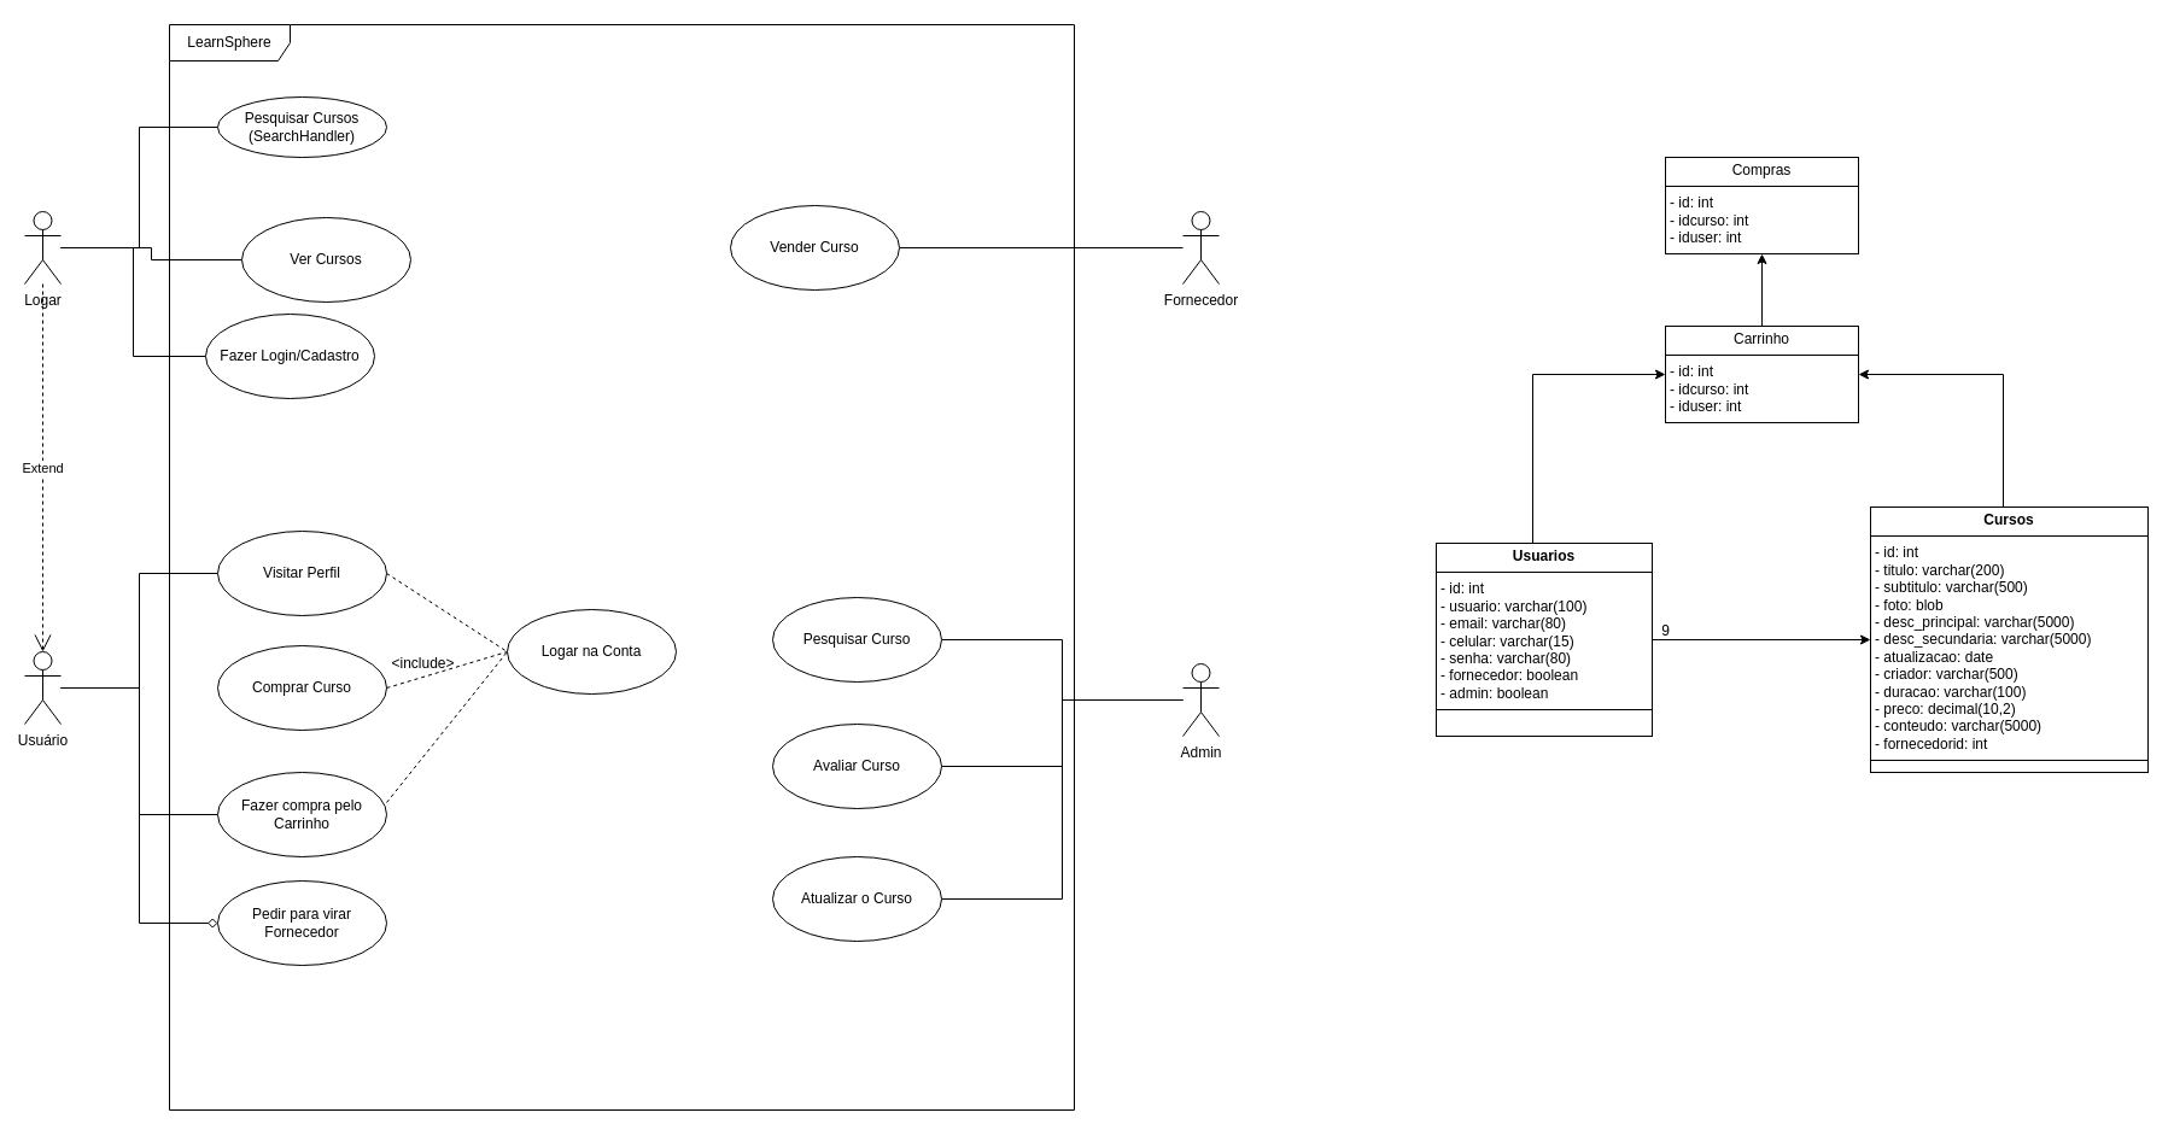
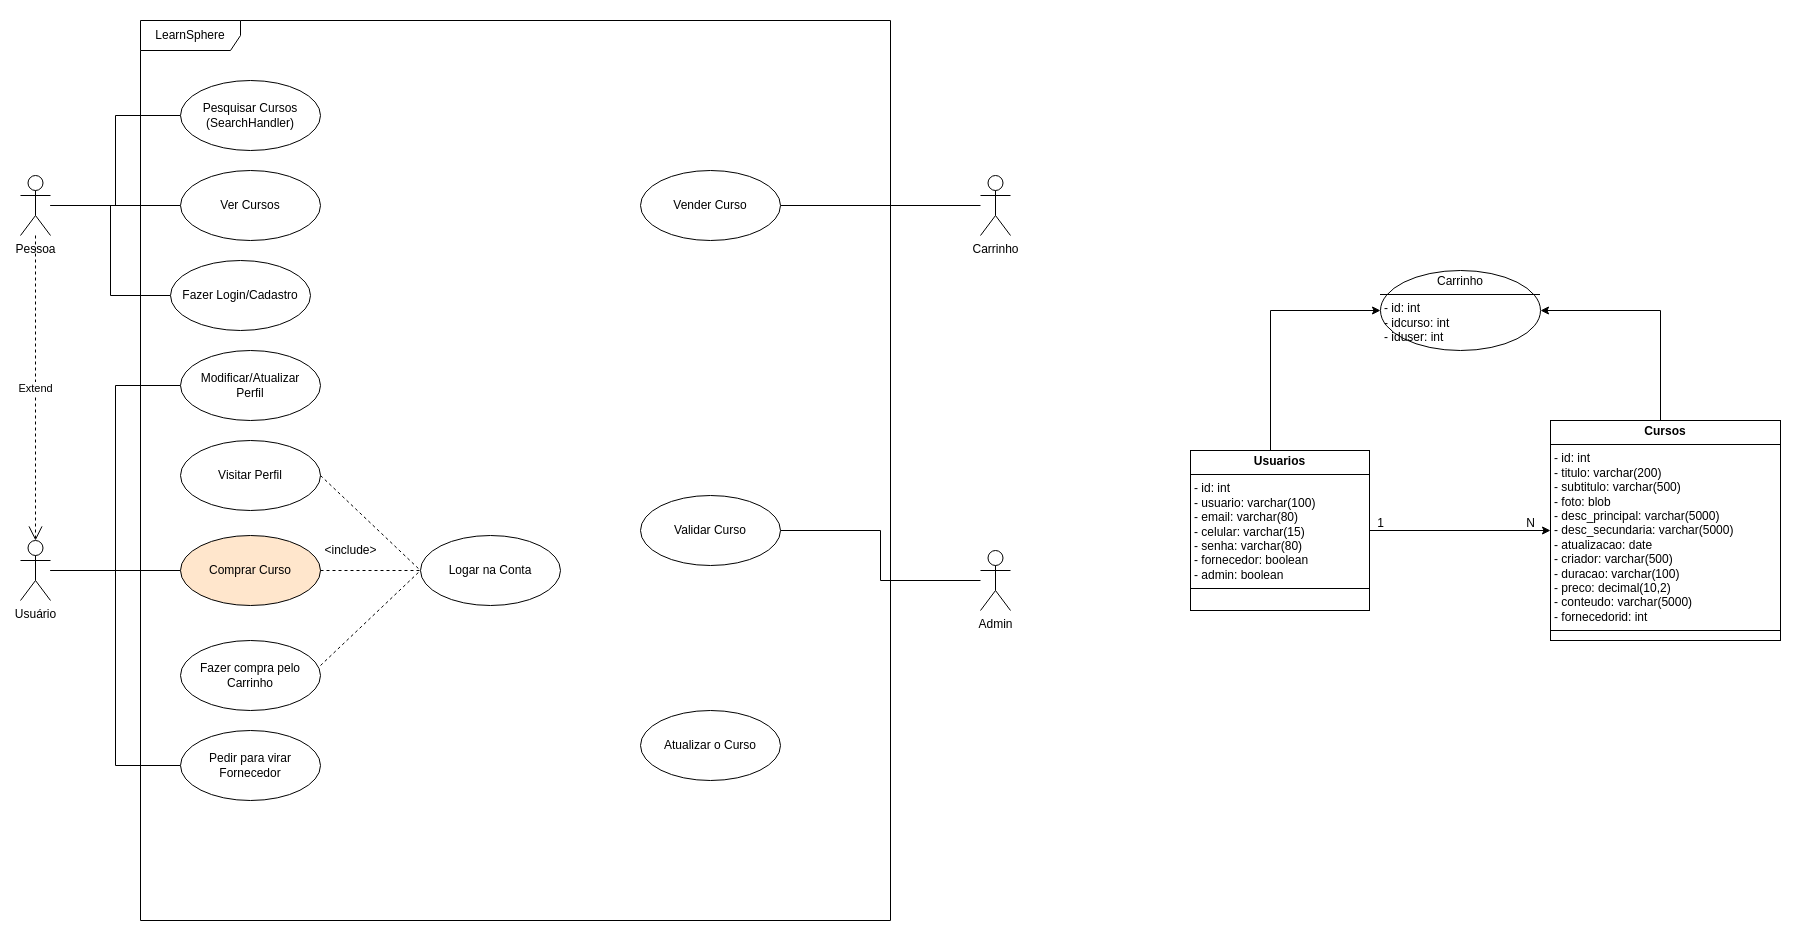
  <mxCell id="0" />
  <mxCell id="1" parent="0" />
  <mxCell id="2" value="LearnSphere" style="shape=umlFrame;whiteSpace=wrap;html=1;pointerEvents=0;width=100;height=30;" parent="1" vertex="1"><mxGeometry x="140" y="20" width="750" height="900" as="geometry" /></mxCell>
  <mxCell id="3" style="edgeStyle=orthogonalEdgeStyle;rounded=0;orthogonalLoop=1;jettySize=auto;html=1;endArrow=none;endFill=0;" parent="1" source="6" target="15" edge="1"><mxGeometry relative="1" as="geometry" /></mxCell>
  <mxCell id="4" style="edgeStyle=orthogonalEdgeStyle;rounded=0;orthogonalLoop=1;jettySize=auto;html=1;entryX=0;entryY=0.5;entryDx=0;entryDy=0;endArrow=none;endFill=0;" parent="1" source="6" target="16" edge="1"><mxGeometry relative="1" as="geometry" /></mxCell>
  <mxCell id="5" style="edgeStyle=orthogonalEdgeStyle;rounded=0;orthogonalLoop=1;jettySize=auto;html=1;entryX=0;entryY=0.5;entryDx=0;entryDy=0;startArrow=none;startFill=0;endArrow=none;endFill=0;" parent="1" source="6" target="17" edge="1"><mxGeometry relative="1" as="geometry" /></mxCell>
- <mxCell id="6" value="Logar" style="shape=umlActor;verticalLabelPosition=bottom;verticalAlign=top;html=1;outlineConnect=0;" parent="1" vertex="1"><mxGeometry x="20" y="175" width="30" height="60" as="geometry" /></mxCell>
- <mxCell id="8" style="edgeStyle=orthogonalEdgeStyle;rounded=0;orthogonalLoop=1;jettySize=auto;html=1;entryX=0;entryY=0.5;entryDx=0;entryDy=0;endArrow=none;endFill=0;" parent="1" source="12" target="45" edge="1"><mxGeometry relative="1" as="geometry"><mxPoint x="180" y="665" as="targetPoint" /></mxGeometry></mxCell>
- <mxCell id="9" style="edgeStyle=orthogonalEdgeStyle;rounded=0;orthogonalLoop=1;jettySize=auto;html=1;entryX=0;entryY=0.5;entryDx=0;entryDy=0;endArrow=none;endFill=0;" parent="1" source="12" target="19" edge="1"><mxGeometry relative="1" as="geometry" /></mxCell>
- <mxCell id="11" style="edgeStyle=orthogonalEdgeStyle;rounded=0;orthogonalLoop=1;jettySize=auto;html=1;entryX=0;entryY=0.5;entryDx=0;entryDy=0;endArrow=diamond;endFill=0;" parent="1" source="12" target="20" edge="1"><mxGeometry relative="1" as="geometry" /></mxCell>
+ <mxCell id="6" value="Pessoa" style="shape=umlActor;verticalLabelPosition=bottom;verticalAlign=top;html=1;outlineConnect=0;" parent="1" vertex="1"><mxGeometry x="20" y="175" width="30" height="60" as="geometry" /></mxCell>
+ <mxCell id="7" style="edgeStyle=orthogonalEdgeStyle;rounded=0;orthogonalLoop=1;jettySize=auto;html=1;endArrow=none;endFill=0;" parent="1" source="12" target="18" edge="1"><mxGeometry relative="1" as="geometry" /></mxCell>
+ <mxCell id="10" style="edgeStyle=orthogonalEdgeStyle;rounded=0;orthogonalLoop=1;jettySize=auto;html=1;entryX=0;entryY=0.5;entryDx=0;entryDy=0;endArrow=none;endFill=0;" parent="1" source="12" target="21" edge="1"><mxGeometry relative="1" as="geometry" /></mxCell>
+ <mxCell id="11" style="edgeStyle=orthogonalEdgeStyle;rounded=0;orthogonalLoop=1;jettySize=auto;html=1;entryX=0;entryY=0.5;entryDx=0;entryDy=0;endArrow=none;endFill=0;" parent="1" source="12" target="20" edge="1"><mxGeometry relative="1" as="geometry" /></mxCell>
  <mxCell id="12" value="Usuário" style="shape=umlActor;verticalLabelPosition=bottom;verticalAlign=top;html=1;outlineConnect=0;" parent="1" vertex="1"><mxGeometry x="20" y="540" width="30" height="60" as="geometry" /></mxCell>
  <mxCell id="13" style="edgeStyle=orthogonalEdgeStyle;rounded=0;orthogonalLoop=1;jettySize=auto;html=1;entryX=1;entryY=0.5;entryDx=0;entryDy=0;endArrow=none;endFill=0;" parent="1" source="14" target="27" edge="1"><mxGeometry relative="1" as="geometry" /></mxCell>
- <mxCell id="14" value="Fornecedor" style="shape=umlActor;verticalLabelPosition=bottom;verticalAlign=top;html=1;outlineConnect=0;" parent="1" vertex="1"><mxGeometry x="980" y="175" width="30" height="60" as="geometry" /></mxCell>
- <mxCell id="15" value="Ver Cursos" style="ellipse;whiteSpace=wrap;html=1;" parent="1" vertex="1"><mxGeometry x="200" y="180" width="140" height="70" as="geometry" /></mxCell>
- <mxCell id="16" value="Pesquisar Cursos&lt;br&gt;(SearchHandler)" style="ellipse;whiteSpace=wrap;html=1;" parent="1" vertex="1"><mxGeometry x="180" y="80" width="140" height="50" as="geometry" /></mxCell>
+ <mxCell id="14" value="Carrinho" style="shape=umlActor;verticalLabelPosition=bottom;verticalAlign=top;html=1;outlineConnect=0;" parent="1" vertex="1"><mxGeometry x="980" y="175" width="30" height="60" as="geometry" /></mxCell>
+ <mxCell id="15" value="Ver Cursos" style="ellipse;whiteSpace=wrap;html=1;" parent="1" vertex="1"><mxGeometry x="180" y="170" width="140" height="70" as="geometry" /></mxCell>
+ <mxCell id="16" value="Pesquisar Cursos&lt;br&gt;(SearchHandler)" style="ellipse;whiteSpace=wrap;html=1;" parent="1" vertex="1"><mxGeometry x="180" y="80" width="140" height="70" as="geometry" /></mxCell>
  <mxCell id="17" value="Fazer Login/Cadastro" style="ellipse;whiteSpace=wrap;html=1;" parent="1" vertex="1"><mxGeometry x="170" y="260" width="140" height="70" as="geometry" /></mxCell>
- <mxCell id="18" value="Comprar Curso" style="ellipse;whiteSpace=wrap;html=1;" parent="1" vertex="1"><mxGeometry x="180" y="535" width="140" height="70" as="geometry" /></mxCell>
+ <mxCell id="18" value="Comprar Curso" style="ellipse;whiteSpace=wrap;html=1;fillColor=#ffe6cc;" parent="1" vertex="1"><mxGeometry x="180" y="535" width="140" height="70" as="geometry" /></mxCell>
  <mxCell id="19" value="Visitar Perfil" style="ellipse;whiteSpace=wrap;html=1;" parent="1" vertex="1"><mxGeometry x="180" y="440" width="140" height="70" as="geometry" /></mxCell>
  <mxCell id="20" value="Pedir para virar&lt;div&gt;Fornecedor&lt;/div&gt;" style="ellipse;whiteSpace=wrap;html=1;" parent="1" vertex="1"><mxGeometry x="180" y="730" width="140" height="70" as="geometry" /></mxCell>
+ <mxCell id="21" value="Modificar/Atualizar&lt;div&gt;&lt;span style=&quot;background-color: initial;&quot;&gt;Perfil&lt;/span&gt;&lt;br&gt;&lt;/div&gt;" style="ellipse;whiteSpace=wrap;html=1;" parent="1" vertex="1"><mxGeometry x="180" y="350" width="140" height="70" as="geometry" /></mxCell>
  <mxCell id="22" value="&amp;lt;include&amp;gt;" style="text;html=1;align=center;verticalAlign=middle;resizable=0;points=[];autosize=1;strokeColor=none;fillColor=none;rotation=0;" parent="1" vertex="1"><mxGeometry x="310" y="535" width="80" height="30" as="geometry" /></mxCell>
- <mxCell id="23" value="Logar na Conta" style="ellipse;whiteSpace=wrap;html=1;" parent="1" vertex="1"><mxGeometry x="420" y="505" width="140" height="70" as="geometry" /></mxCell>
+ <mxCell id="23" value="Logar na Conta" style="ellipse;whiteSpace=wrap;html=1;" parent="1" vertex="1"><mxGeometry x="420" y="535" width="140" height="70" as="geometry" /></mxCell>
  <mxCell id="24" value="" style="endArrow=none;endSize=12;dashed=1;html=1;rounded=0;exitX=1;exitY=0.5;exitDx=0;exitDy=0;entryX=0;entryY=0.5;entryDx=0;entryDy=0;endFill=0;" parent="1" source="19" target="23" edge="1"><mxGeometry width="160" relative="1" as="geometry"><mxPoint x="520" y="400" as="sourcePoint" /><mxPoint x="680" y="400" as="targetPoint" /></mxGeometry></mxCell>
  <mxCell id="25" value="" style="endArrow=none;endSize=12;dashed=1;html=1;rounded=0;exitX=1;exitY=0.5;exitDx=0;exitDy=0;entryX=0;entryY=0.5;entryDx=0;entryDy=0;endFill=0;" parent="1" source="18" target="23" edge="1"><mxGeometry width="160" relative="1" as="geometry"><mxPoint x="330" y="485" as="sourcePoint" /><mxPoint x="410" y="380" as="targetPoint" /></mxGeometry></mxCell>
  <mxCell id="26" value="" style="endArrow=none;endSize=12;dashed=1;html=1;rounded=0;exitX=1;exitY=0.5;exitDx=0;exitDy=0;entryX=0;entryY=0.5;entryDx=0;entryDy=0;endFill=0;" parent="1" target="23" edge="1"><mxGeometry width="160" relative="1" as="geometry"><mxPoint x="320" y="665" as="sourcePoint" /><mxPoint x="440" y="440" as="targetPoint" /></mxGeometry></mxCell>
- <mxCell id="27" value="Vender Curso" style="ellipse;whiteSpace=wrap;html=1;" parent="1" vertex="1"><mxGeometry x="605" y="170" width="140" height="70" as="geometry" /></mxCell>
+ <mxCell id="27" value="Vender Curso" style="ellipse;whiteSpace=wrap;html=1;" parent="1" vertex="1"><mxGeometry x="640" y="170" width="140" height="70" as="geometry" /></mxCell>
  <mxCell id="28" style="edgeStyle=orthogonalEdgeStyle;rounded=0;orthogonalLoop=1;jettySize=auto;html=1;entryX=1;entryY=0.5;entryDx=0;entryDy=0;" parent="1" source="29" target="40" edge="1"><mxGeometry relative="1" as="geometry"><Array as="points"><mxPoint x="1660" y="310" /></Array></mxGeometry></mxCell>
  <mxCell id="29" value="&lt;p style=&quot;margin:0px;margin-top:4px;text-align:center;&quot;&gt;&lt;b&gt;Cursos&lt;/b&gt;&lt;/p&gt;&lt;hr size=&quot;1&quot; style=&quot;border-style:solid;&quot;&gt;&lt;p style=&quot;margin:0px;margin-left:4px;&quot;&gt;- id: int&amp;nbsp;&lt;/p&gt;&lt;p style=&quot;margin:0px;margin-left:4px;&quot;&gt;- titulo: varchar(200)&amp;nbsp;&lt;/p&gt;&lt;p style=&quot;margin:0px;margin-left:4px;&quot;&gt;- subtitulo: varchar(500)&amp;nbsp;&lt;/p&gt;&lt;p style=&quot;margin:0px;margin-left:4px;&quot;&gt;- foto: blob&amp;nbsp;&lt;/p&gt;&lt;p style=&quot;margin:0px;margin-left:4px;&quot;&gt;- desc_principal: varchar(5000)&amp;nbsp;&lt;/p&gt;&lt;p style=&quot;margin:0px;margin-left:4px;&quot;&gt;- desc_secundaria: varchar(5000)&amp;nbsp;&lt;/p&gt;&lt;p style=&quot;margin:0px;margin-left:4px;&quot;&gt;- atualizacao: date&amp;nbsp;&lt;/p&gt;&lt;p style=&quot;margin:0px;margin-left:4px;&quot;&gt;- criador: varchar(500)&amp;nbsp;&lt;/p&gt;&lt;p style=&quot;margin:0px;margin-left:4px;&quot;&gt;- duracao: varchar(100)&amp;nbsp;&lt;/p&gt;&lt;p style=&quot;margin:0px;margin-left:4px;&quot;&gt;- preco: decimal(10,2)&amp;nbsp;&lt;/p&gt;&lt;p style=&quot;margin:0px;margin-left:4px;&quot;&gt;- conteudo: varchar(5000)&lt;br&gt;&lt;/p&gt;&lt;p style=&quot;margin:0px;margin-left:4px;&quot;&gt;- fornecedorid: int&lt;/p&gt;&lt;hr size=&quot;1&quot; style=&quot;border-style:solid;&quot;&gt;&lt;p style=&quot;margin:0px;margin-left:4px;&quot;&gt;&lt;br&gt;&lt;/p&gt;" style="verticalAlign=top;align=left;overflow=fill;html=1;whiteSpace=wrap;" parent="1" vertex="1"><mxGeometry x="1550" y="420" width="230" height="220" as="geometry" /></mxCell>
  <mxCell id="30" style="edgeStyle=orthogonalEdgeStyle;rounded=0;orthogonalLoop=1;jettySize=auto;html=1;entryX=0;entryY=0.5;entryDx=0;entryDy=0;" parent="1" source="32" target="40" edge="1"><mxGeometry relative="1" as="geometry"><Array as="points"><mxPoint x="1270" y="310" /></Array></mxGeometry></mxCell>
  <mxCell id="31" style="edgeStyle=orthogonalEdgeStyle;rounded=0;orthogonalLoop=1;jettySize=auto;html=1;" parent="1" source="32" target="29" edge="1"><mxGeometry relative="1" as="geometry" /></mxCell>
  <mxCell id="32" value="&lt;p style=&quot;margin:0px;margin-top:4px;text-align:center;&quot;&gt;&lt;b&gt;Usuarios&lt;/b&gt;&lt;/p&gt;&lt;hr size=&quot;1&quot; style=&quot;border-style:solid;&quot;&gt;&lt;p style=&quot;margin:0px;margin-left:4px;&quot;&gt;&lt;span style=&quot;color: var(--primary-text-color);&quot;&gt;- id: int &lt;/span&gt;&lt;br&gt;&lt;span style=&quot;color: var(--primary-text-color);&quot;&gt;- usuario: varchar(100) &lt;/span&gt;&lt;br&gt;&lt;span style=&quot;color: var(--primary-text-color);&quot;&gt;- email: varchar(80)  &lt;/span&gt;&lt;br&gt;&lt;span style=&quot;color: var(--primary-text-color);&quot;&gt;- celular: varchar(15)&lt;/span&gt;&lt;br&gt;&lt;span style=&quot;color: var(--primary-text-color);&quot;&gt;- senha: varchar(80) &lt;/span&gt;&lt;br&gt;&lt;span style=&quot;color: var(--primary-text-color);&quot;&gt;- fornecedor: boolean &lt;/span&gt;&lt;br&gt;&lt;span style=&quot;color: var(--primary-text-color);&quot;&gt;- admin: boolean&lt;/span&gt;&lt;br&gt;&lt;/p&gt;&lt;hr size=&quot;1&quot; style=&quot;border-style:solid;&quot;&gt;&lt;p style=&quot;margin:0px;margin-left:4px;&quot;&gt;&lt;br&gt;&lt;/p&gt;" style="verticalAlign=top;align=left;overflow=fill;html=1;whiteSpace=wrap;" parent="1" vertex="1"><mxGeometry x="1190" y="450" width="179" height="160" as="geometry" /></mxCell>
  <mxCell id="33" style="edgeStyle=orthogonalEdgeStyle;rounded=0;orthogonalLoop=1;jettySize=auto;html=1;endArrow=none;endFill=0;" parent="1" source="36" target="37" edge="1"><mxGeometry relative="1" as="geometry" /></mxCell>
- <mxCell id="34" style="edgeStyle=orthogonalEdgeStyle;rounded=0;orthogonalLoop=1;jettySize=auto;html=1;entryX=1;entryY=0.5;entryDx=0;entryDy=0;endArrow=none;endFill=0;" parent="1" source="36" target="38" edge="1"><mxGeometry relative="1" as="geometry" /></mxCell>
- <mxCell id="35" style="edgeStyle=orthogonalEdgeStyle;rounded=0;orthogonalLoop=1;jettySize=auto;html=1;entryX=1;entryY=0.5;entryDx=0;entryDy=0;endArrow=none;endFill=0;" edge="1" parent="1" source="36" target="46"><mxGeometry relative="1" as="geometry" /></mxCell>
  <mxCell id="36" value="Admin" style="shape=umlActor;verticalLabelPosition=bottom;verticalAlign=top;html=1;outlineConnect=0;" parent="1" vertex="1"><mxGeometry x="980" y="550" width="30" height="60" as="geometry" /></mxCell>
- <mxCell id="37" value="Pesquisar Curso" style="ellipse;whiteSpace=wrap;html=1;" parent="1" vertex="1"><mxGeometry x="640" y="495" width="140" height="70" as="geometry" /></mxCell>
- <mxCell id="38" value="Avaliar Curso" style="ellipse;whiteSpace=wrap;html=1;" parent="1" vertex="1"><mxGeometry x="640" y="600" width="140" height="70" as="geometry" /></mxCell>
- <mxCell id="39" style="edgeStyle=orthogonalEdgeStyle;rounded=0;orthogonalLoop=1;jettySize=auto;html=1;entryX=0.5;entryY=1;entryDx=0;entryDy=0;" parent="1" source="40" target="41" edge="1"><mxGeometry relative="1" as="geometry" /></mxCell>
- <mxCell id="40" value="&lt;p style=&quot;margin:0px;margin-top:4px;text-align:center;&quot;&gt;Carrinho&lt;br&gt;&lt;/p&gt;&lt;hr size=&quot;1&quot; style=&quot;border-style:solid;&quot;&gt;&lt;p style=&quot;margin:0px;margin-left:4px;&quot;&gt;&lt;/p&gt;&lt;p style=&quot;margin:0px;margin-left:4px;&quot;&gt;&lt;span style=&quot;background-color: initial;&quot;&gt;- id: int&amp;nbsp;&lt;/span&gt;&lt;/p&gt;&lt;p style=&quot;margin:0px;margin-left:4px;&quot;&gt;&lt;span style=&quot;background-color: initial;&quot;&gt;- idcurso: int&amp;nbsp;&lt;br&gt;- iduser: int &lt;/span&gt;&amp;nbsp;&lt;/p&gt;" style="verticalAlign=top;align=left;overflow=fill;html=1;whiteSpace=wrap;" parent="1" vertex="1"><mxGeometry x="1380" y="270" width="160" height="80" as="geometry" /></mxCell>
- <mxCell id="41" value="&lt;p style=&quot;margin:0px;margin-top:4px;text-align:center;&quot;&gt;Compras&lt;br&gt;&lt;/p&gt;&lt;hr size=&quot;1&quot; style=&quot;border-style:solid;&quot;&gt;&lt;p style=&quot;margin:0px;margin-left:4px;&quot;&gt;&lt;/p&gt;&lt;p style=&quot;margin:0px;margin-left:4px;&quot;&gt;&lt;span style=&quot;background-color: initial;&quot;&gt;- id: int&amp;nbsp;&lt;/span&gt;&lt;/p&gt;&lt;p style=&quot;margin:0px;margin-left:4px;&quot;&gt;&lt;span style=&quot;background-color: initial;&quot;&gt;- idcurso: int&amp;nbsp;&lt;br&gt;- iduser: int &lt;/span&gt;&amp;nbsp;&lt;/p&gt;" style="verticalAlign=top;align=left;overflow=fill;html=1;whiteSpace=wrap;" parent="1" vertex="1"><mxGeometry x="1380" y="130" width="160" height="80" as="geometry" /></mxCell>
- <mxCell id="42" value="9" style="text;html=1;align=center;verticalAlign=middle;resizable=0;points=[];autosize=1;strokeColor=none;fillColor=none;" parent="1" vertex="1"><mxGeometry x="1365" y="508" width="30" height="30" as="geometry" /></mxCell>
+ <mxCell id="37" value="Validar Curso" style="ellipse;whiteSpace=wrap;html=1;" parent="1" vertex="1"><mxGeometry x="640" y="495" width="140" height="70" as="geometry" /></mxCell>
+ <mxCell id="40" value="&lt;p style=&quot;margin:0px;margin-top:4px;text-align:center;&quot;&gt;Carrinho&lt;br&gt;&lt;/p&gt;&lt;hr size=&quot;1&quot; style=&quot;border-style:solid;&quot;&gt;&lt;p style=&quot;margin:0px;margin-left:4px;&quot;&gt;&lt;/p&gt;&lt;p style=&quot;margin:0px;margin-left:4px;&quot;&gt;&lt;span style=&quot;background-color: initial;&quot;&gt;- id: int&amp;nbsp;&lt;/span&gt;&lt;/p&gt;&lt;p style=&quot;margin:0px;margin-left:4px;&quot;&gt;&lt;span style=&quot;background-color: initial;&quot;&gt;- idcurso: int&amp;nbsp;&lt;br&gt;- iduser: int &lt;/span&gt;&amp;nbsp;&lt;/p&gt;" style="ellipse;verticalAlign=top;align=left;overflow=fill;html=1;whiteSpace=wrap;" parent="1" vertex="1"><mxGeometry x="1380" y="270" width="160" height="80" as="geometry" /></mxCell>
+ <mxCell id="42" value="1" style="text;html=1;align=center;verticalAlign=middle;resizable=0;points=[];autosize=1;strokeColor=none;fillColor=none;" parent="1" vertex="1"><mxGeometry x="1365" y="508" width="30" height="30" as="geometry" /></mxCell>
+ <mxCell id="43" value="N" style="text;html=1;align=center;verticalAlign=middle;resizable=0;points=[];autosize=1;strokeColor=none;fillColor=none;" parent="1" vertex="1"><mxGeometry x="1515" y="508" width="30" height="30" as="geometry" /></mxCell>
  <mxCell id="44" value="Extend" style="endArrow=open;endSize=12;dashed=1;html=1;rounded=0;entryX=0.5;entryY=0;entryDx=0;entryDy=0;entryPerimeter=0;" parent="1" source="6" target="12" edge="1"><mxGeometry width="160" relative="1" as="geometry"><mxPoint x="510" y="460" as="sourcePoint" /><mxPoint x="670" y="460" as="targetPoint" /></mxGeometry></mxCell>
  <mxCell id="45" value="Fazer compra pelo Carrinho" style="ellipse;whiteSpace=wrap;html=1;" vertex="1" parent="1"><mxGeometry x="180" y="640" width="140" height="70" as="geometry" /></mxCell>
  <mxCell id="46" value="Atualizar o Curso" style="ellipse;whiteSpace=wrap;html=1;" vertex="1" parent="1"><mxGeometry x="640" y="710" width="140" height="70" as="geometry" /></mxCell>
